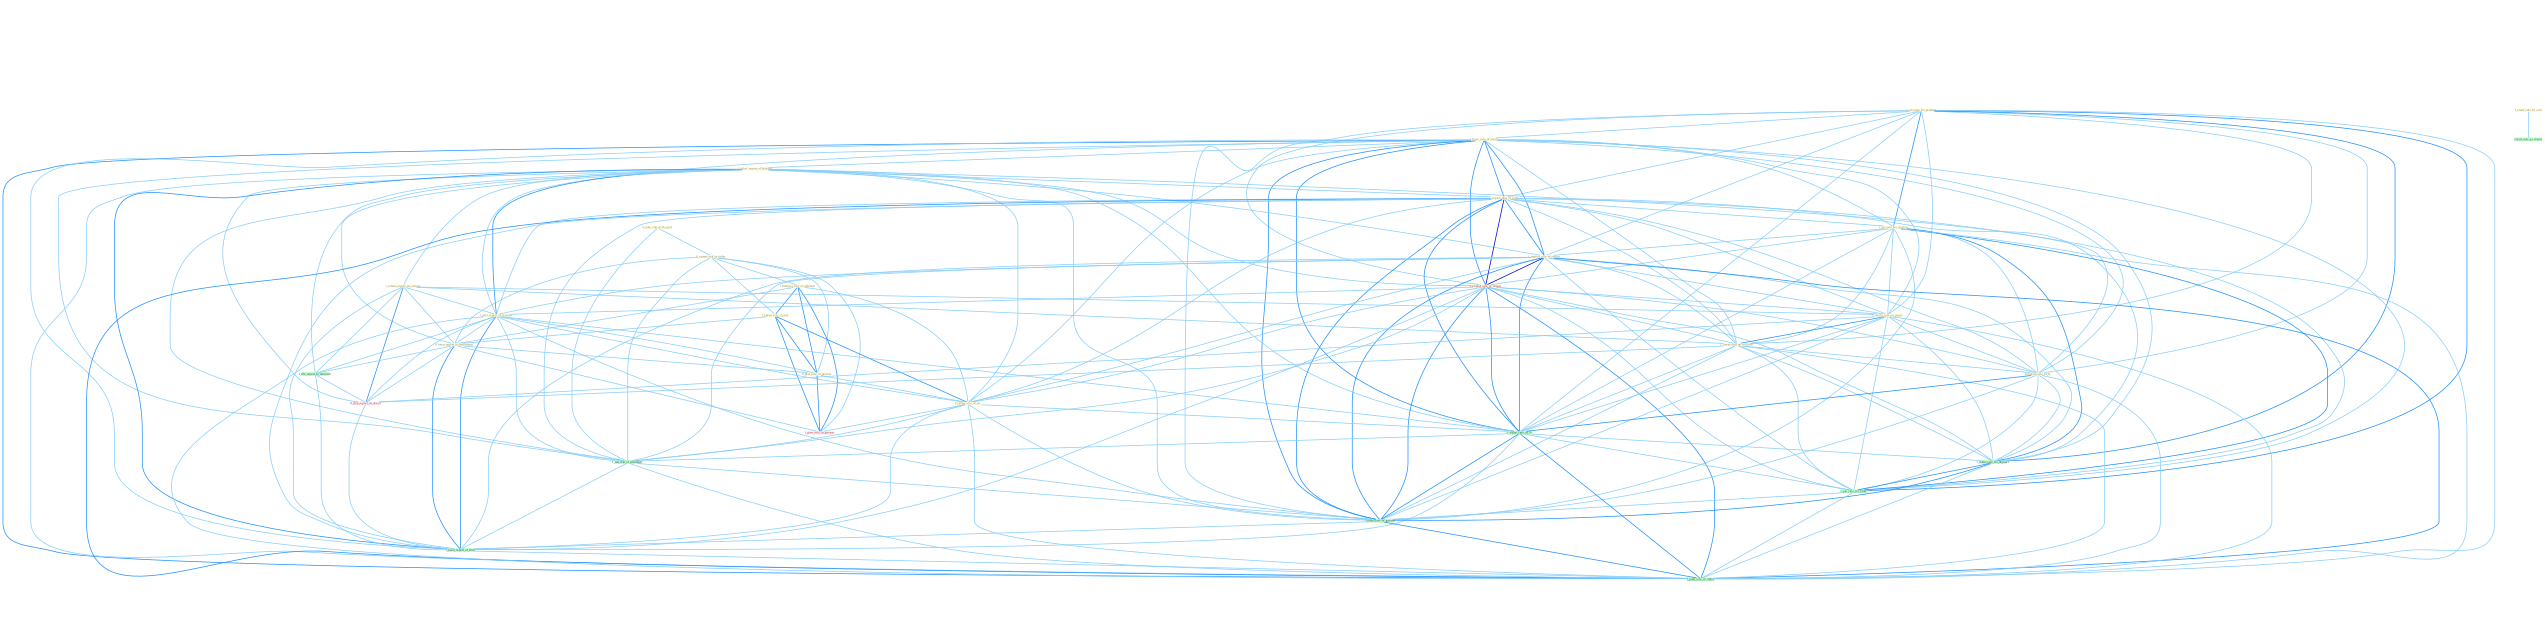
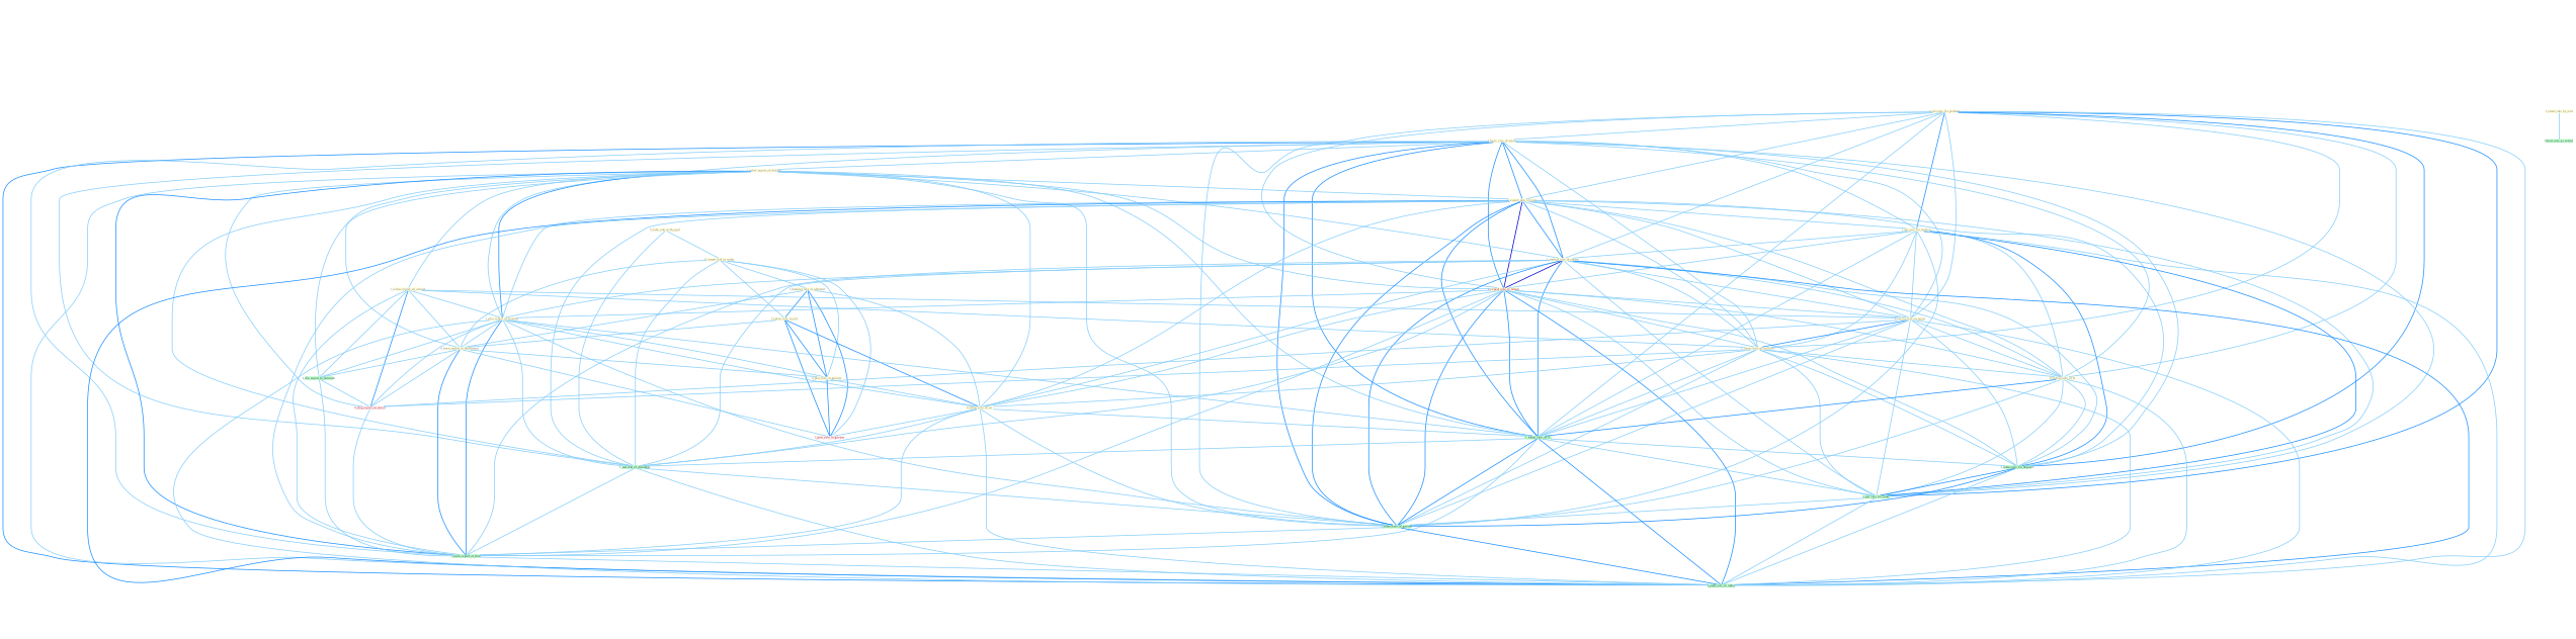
  graph {
    fontname="PT Serif"
    node [color="#ffffe0" fixedsize=true fontcolor="#8b7d6b" fontname="PT Serif" fontsize=4 shape=polygon style=filled]
    edge [color="#87cefa" fontname="PT Serif" w=1]
    "1_rais_rate_for_product " [height=.06 width=.5]
    "0_take_risk_with_capit " [height=.06 width=.5]
    "0_accept_risk_in_order " [height=.06 width=.5]
    "1_have_rate_of_injuri " [height=.06 width=.5]
    "1_label_report_of_friction " [height=.06 width=.5]
    "1_expect_rate_of_loan " [height=.06 width=.5]
    "1_set_rate_for_station " [height=.06 width=.5]
    "0_enact_rule_by_end " [height=.06 width=.5]
    "1_increas_rate_of_return " [height=.06 width=.5]
    "1_hamper_role_in_attempt " [height=.06 width=.5]
    "1_releas_report_on_extent " [height=.06 width=.5]
    "0_taken_role_in_aid " [height=.06 width=.5]
    "1_expect_rate_of_return " [fontcolor="#b22222" height=.06 width=.5]
    "1_plai_report_of_tension " [height=.06 width=.5]
    "1_retain_rate_on_paper " [height=.06 width=.5]
    "0_been_report_in_entitynam " [height=.06 width=.5]
    "0_plai_role_in_process " [height=.06 width=.5]
    "0_taken_role_of_on " [height=.06 width=.5]
    n19 [height=.06 label="1_lower_end_on_million" width=.5]
    "0_reckon_rate_at_% " [height=.06 width=.5]
    "0_stop_report_on_street " [color="#fff0f5" fontcolor="#b22222" height=.06 width=.5]
    "1_give_role_in_govern " [color="#fff0f5" fontcolor="#b22222" height=.06 width=.5]
    "1_equal_rate_of_% " [color="#BDFCC9" fontcolor="#2f4f4f" height=.06 width=.5]
    "1_reduc_rate_for_deposit " [color="#BDFCC9" fontcolor="#2f4f4f" height=.06 width=.5]
    "1_pai_rate_for_fund " [color="#BDFCC9" fontcolor="#2f4f4f" height=.06 width=.5]
    "1_reduc_rate_of_growth " [color="#BDFCC9" fontcolor="#2f4f4f" height=.06 width=.5]
    "1_push_rate_of_inflat " [color="#BDFCC9" fontcolor="#2f4f4f" height=.06 width=.5]
    "1_run_risk_of_disintegr " [color="#BDFCC9" fontcolor="#2f4f4f" height=.06 width=.5]
    "1_been_report_of_firm " [color="#BDFCC9" fontcolor="#2f4f4f" height=.06 width=.5]
    "1_file_report_to_network " [color="#BDFCC9" fontcolor="#2f4f4f" height=.06 width=.5]
    "0_hail_rule_as_victori " [color="#BDFCC9" fontcolor="#2f4f4f" height=.06 width=.5]
    subgraph sub_1 {
      "1_rais_rate_for_product "
      "0_take_risk_with_capit "
      "0_accept_risk_in_order "
      "1_have_rate_of_injuri "
      "1_label_report_of_friction "
      "1_expect_rate_of_loan "
      "1_set_rate_for_station "
      "0_enact_rule_by_end "
      "1_increas_rate_of_return "
      "1_hamper_role_in_attempt "
      "1_releas_report_on_extent "
      "0_taken_role_in_aid "
      "1_expect_rate_of_return "
      "1_plai_report_of_tension "
      "1_retain_rate_on_paper "
      "0_been_report_in_entitynam "
      "0_plai_role_in_process "
      "0_taken_role_of_on "
      n19
      "0_reckon_rate_at_% "
    }
    subgraph sub_2 {
      "0_stop_report_on_street "
      "1_give_role_in_govern "
    }
    "1_rais_rate_for_product " -- "1_have_rate_of_injuri "
    "1_rais_rate_for_product " -- "1_expect_rate_of_loan "
    "1_rais_rate_for_product " -- "1_set_rate_for_station " [color="#1e90ff" w=2]
    "1_rais_rate_for_product " -- "1_increas_rate_of_return "
    "1_rais_rate_for_product " -- "1_expect_rate_of_return "
    "1_rais_rate_for_product " -- "1_retain_rate_on_paper "
    "1_rais_rate_for_product " -- n19
    "1_rais_rate_for_product " -- "0_reckon_rate_at_% "
    "1_rais_rate_for_product " -- "1_equal_rate_of_% "
    "1_rais_rate_for_product " -- "1_reduc_rate_for_deposit " [color="#1e90ff" w=2]
    "1_rais_rate_for_product " -- "1_pai_rate_for_fund " [color="#1e90ff" w=2]
    "1_rais_rate_for_product " -- "1_reduc_rate_of_growth "
    "1_rais_rate_for_product " -- "1_push_rate_of_inflat "
    "0_take_risk_with_capit " -- "0_accept_risk_in_order "
    "0_take_risk_with_capit " -- "1_run_risk_of_disintegr "
    "0_accept_risk_in_order " -- "1_hamper_role_in_attempt "
    "0_accept_risk_in_order " -- "0_taken_role_in_aid "
    "0_accept_risk_in_order " -- "0_been_report_in_entitynam "
    "0_accept_risk_in_order " -- "0_plai_role_in_process "
    "0_accept_risk_in_order " -- "1_give_role_in_govern "
    "0_accept_risk_in_order " -- "1_run_risk_of_disintegr "
    "1_have_rate_of_injuri " -- "1_label_report_of_friction "
    "1_have_rate_of_injuri " -- "1_expect_rate_of_loan " [color="#1e90ff" w=2]
    "1_have_rate_of_injuri " -- "1_set_rate_for_station "
    "1_have_rate_of_injuri " -- "1_increas_rate_of_return " [color="#1e90ff" w=2]
    "1_have_rate_of_injuri " -- "1_expect_rate_of_return " [color="#1e90ff" w=2]
    "1_have_rate_of_injuri " -- "1_plai_report_of_tension "
    "1_have_rate_of_injuri " -- "1_retain_rate_on_paper "
-   "1_have_rate_of_injuri " -- "0_taken_role_of_on "
+   n19 -- "0_taken_role_of_on "
    "1_have_rate_of_injuri " -- n19
    "1_have_rate_of_injuri " -- "0_reckon_rate_at_% "
    "1_have_rate_of_injuri " -- "1_equal_rate_of_% " [color="#1e90ff" w=2]
    "1_have_rate_of_injuri " -- "1_reduc_rate_for_deposit "
    "1_have_rate_of_injuri " -- "1_pai_rate_for_fund "
    "1_have_rate_of_injuri " -- "1_reduc_rate_of_growth " [color="#1e90ff" w=2]
    "1_have_rate_of_injuri " -- "1_push_rate_of_inflat " [color="#1e90ff" w=2]
    "1_have_rate_of_injuri " -- "1_run_risk_of_disintegr "
    "1_have_rate_of_injuri " -- "1_been_report_of_firm "
    "1_label_report_of_friction " -- "1_expect_rate_of_loan "
    "1_label_report_of_friction " -- "1_increas_rate_of_return "
    "1_label_report_of_friction " -- "1_releas_report_on_extent "
    "1_label_report_of_friction " -- "1_expect_rate_of_return "
    "1_label_report_of_friction " -- "1_plai_report_of_tension " [color="#1e90ff" w=2]
    "1_label_report_of_friction " -- "0_been_report_in_entitynam "
    "1_label_report_of_friction " -- "0_taken_role_of_on "
    "1_label_report_of_friction " -- "0_stop_report_on_street "
    "1_label_report_of_friction " -- "1_equal_rate_of_% "
    "1_label_report_of_friction " -- "1_reduc_rate_of_growth "
    "1_label_report_of_friction " -- "1_push_rate_of_inflat "
    "1_label_report_of_friction " -- "1_run_risk_of_disintegr "
    "1_label_report_of_friction " -- "1_been_report_of_firm " [color="#1e90ff" w=2]
    "1_label_report_of_friction " -- "1_file_report_to_network "
    "1_expect_rate_of_loan " -- "1_set_rate_for_station "
    "1_expect_rate_of_loan " -- "1_increas_rate_of_return " [color="#1e90ff" w=2]
    "1_expect_rate_of_loan " -- "1_expect_rate_of_return " [color="#0000cd" w=3]
    "1_expect_rate_of_loan " -- "1_plai_report_of_tension "
    "1_expect_rate_of_loan " -- "1_retain_rate_on_paper "
    "1_expect_rate_of_loan " -- "0_taken_role_of_on "
    "1_expect_rate_of_loan " -- n19
    "1_expect_rate_of_loan " -- "0_reckon_rate_at_% "
    "1_expect_rate_of_loan " -- "1_equal_rate_of_% " [color="#1e90ff" w=2]
    "1_expect_rate_of_loan " -- "1_reduc_rate_for_deposit "
    "1_expect_rate_of_loan " -- "1_pai_rate_for_fund "
    "1_expect_rate_of_loan " -- "1_reduc_rate_of_growth " [color="#1e90ff" w=2]
    "1_expect_rate_of_loan " -- "1_push_rate_of_inflat " [color="#1e90ff" w=2]
    "1_expect_rate_of_loan " -- "1_run_risk_of_disintegr "
    "1_expect_rate_of_loan " -- "1_been_report_of_firm "
    "1_set_rate_for_station " -- "1_increas_rate_of_return "
    "1_set_rate_for_station " -- "1_expect_rate_of_return "
    "1_set_rate_for_station " -- "1_retain_rate_on_paper "
    "1_set_rate_for_station " -- n19
    "1_set_rate_for_station " -- "0_reckon_rate_at_% "
    "1_set_rate_for_station " -- "1_equal_rate_of_% "
    "1_set_rate_for_station " -- "1_reduc_rate_for_deposit " [color="#1e90ff" w=2]
    "1_set_rate_for_station " -- "1_pai_rate_for_fund " [color="#1e90ff" w=2]
    "1_set_rate_for_station " -- "1_reduc_rate_of_growth "
    "1_set_rate_for_station " -- "1_push_rate_of_inflat "
    "0_enact_rule_by_end " -- "0_hail_rule_as_victori "
    "1_increas_rate_of_return " -- "1_expect_rate_of_return " [color="#0000cd" w=3]
    "1_increas_rate_of_return " -- "1_plai_report_of_tension "
    "1_increas_rate_of_return " -- "1_retain_rate_on_paper "
    "1_increas_rate_of_return " -- "0_taken_role_of_on "
    "1_increas_rate_of_return " -- n19
-   "1_label_report_of_friction " -- "0_reckon_rate_at_% "
+   "1_increas_rate_of_return " -- "0_reckon_rate_at_% "
    "1_increas_rate_of_return " -- "1_equal_rate_of_% " [color="#1e90ff" w=2]
    "1_increas_rate_of_return " -- "1_reduc_rate_for_deposit "
    "1_increas_rate_of_return " -- "1_pai_rate_for_fund "
    "1_increas_rate_of_return " -- "1_reduc_rate_of_growth " [color="#1e90ff" w=2]
    "1_increas_rate_of_return " -- "1_push_rate_of_inflat " [color="#1e90ff" w=2]
    "1_increas_rate_of_return " -- "1_run_risk_of_disintegr "
    "1_increas_rate_of_return " -- "1_been_report_of_firm "
    "1_hamper_role_in_attempt " -- "0_taken_role_in_aid " [color="#1e90ff" w=2]
    "1_hamper_role_in_attempt " -- "0_been_report_in_entitynam "
    "1_hamper_role_in_attempt " -- "0_plai_role_in_process " [color="#1e90ff" w=2]
    "1_hamper_role_in_attempt " -- "0_taken_role_of_on "
    "1_hamper_role_in_attempt " -- "1_give_role_in_govern " [color="#1e90ff" w=2]
    "1_releas_report_on_extent " -- "1_plai_report_of_tension "
    "1_releas_report_on_extent " -- "1_retain_rate_on_paper "
    "1_releas_report_on_extent " -- "0_been_report_in_entitynam "
    "1_releas_report_on_extent " -- n19
    "1_releas_report_on_extent " -- "0_stop_report_on_street " [color="#1e90ff" w=2]
    "1_releas_report_on_extent " -- "1_been_report_of_firm "
    "1_releas_report_on_extent " -- "1_file_report_to_network "
    "0_taken_role_in_aid " -- "0_been_report_in_entitynam "
    "0_taken_role_in_aid " -- "0_plai_role_in_process " [color="#1e90ff" w=2]
    "0_taken_role_in_aid " -- "0_taken_role_of_on " [color="#1e90ff" w=2]
    "0_taken_role_in_aid " -- "1_give_role_in_govern " [color="#1e90ff" w=2]
    "1_expect_rate_of_return " -- "1_plai_report_of_tension "
    "1_expect_rate_of_return " -- "1_retain_rate_on_paper "
    "1_expect_rate_of_return " -- "0_taken_role_of_on "
    "1_expect_rate_of_return " -- n19
    "1_expect_rate_of_return " -- "0_reckon_rate_at_% "
    "1_expect_rate_of_return " -- "1_equal_rate_of_% " [color="#1e90ff" w=2]
    "1_expect_rate_of_return " -- "1_reduc_rate_for_deposit "
    "1_expect_rate_of_return " -- "1_pai_rate_for_fund "
    "1_expect_rate_of_return " -- "1_reduc_rate_of_growth " [color="#1e90ff" w=2]
    "1_expect_rate_of_return " -- "1_push_rate_of_inflat " [color="#1e90ff" w=2]
    "1_expect_rate_of_return " -- "1_run_risk_of_disintegr "
    "1_expect_rate_of_return " -- "1_been_report_of_firm "
    "1_plai_report_of_tension " -- "0_been_report_in_entitynam "
    "1_plai_report_of_tension " -- "0_plai_role_in_process "
    "1_plai_report_of_tension " -- "0_taken_role_of_on "
    "1_plai_report_of_tension " -- "0_stop_report_on_street "
    "1_plai_report_of_tension " -- "1_equal_rate_of_% "
    "1_plai_report_of_tension " -- "1_reduc_rate_of_growth "
    "1_plai_report_of_tension " -- "1_push_rate_of_inflat "
    "1_plai_report_of_tension " -- "1_run_risk_of_disintegr "
    "1_plai_report_of_tension " -- "1_been_report_of_firm " [color="#1e90ff" w=2]
    "1_plai_report_of_tension " -- "1_file_report_to_network "
    "1_retain_rate_on_paper " -- n19 [color="#1e90ff" w=2]
    "1_retain_rate_on_paper " -- "0_reckon_rate_at_% "
    "1_retain_rate_on_paper " -- "0_stop_report_on_street "
    "1_retain_rate_on_paper " -- "1_equal_rate_of_% "
    "1_retain_rate_on_paper " -- "1_reduc_rate_for_deposit "
    "1_retain_rate_on_paper " -- "1_pai_rate_for_fund "
    "1_retain_rate_on_paper " -- "1_reduc_rate_of_growth "
    "1_retain_rate_on_paper " -- "1_push_rate_of_inflat "
    "0_been_report_in_entitynam " -- "0_plai_role_in_process "
    "0_been_report_in_entitynam " -- "0_stop_report_on_street "
    "0_been_report_in_entitynam " -- "1_give_role_in_govern "
    "0_been_report_in_entitynam " -- "1_been_report_of_firm " [color="#1e90ff" w=2]
    "0_been_report_in_entitynam " -- "1_file_report_to_network "
    "0_plai_role_in_process " -- "0_taken_role_of_on "
    "0_plai_role_in_process " -- "1_give_role_in_govern " [color="#1e90ff" w=2]
    "0_taken_role_of_on " -- "1_give_role_in_govern "
    "0_taken_role_of_on " -- "1_equal_rate_of_% "
    "0_taken_role_of_on " -- "1_reduc_rate_of_growth "
    "0_taken_role_of_on " -- "1_push_rate_of_inflat "
    "0_taken_role_of_on " -- "1_run_risk_of_disintegr "
    "0_taken_role_of_on " -- "1_been_report_of_firm "
    n19 -- "0_reckon_rate_at_% "
    n19 -- "0_stop_report_on_street "
    n19 -- "1_equal_rate_of_% "
    n19 -- "1_reduc_rate_for_deposit "
    n19 -- "1_pai_rate_for_fund "
    n19 -- "1_reduc_rate_of_growth "
    n19 -- "1_push_rate_of_inflat "
    "0_reckon_rate_at_% " -- "1_equal_rate_of_% " [color="#1e90ff" w=2]
    "0_reckon_rate_at_% " -- "1_reduc_rate_for_deposit "
    "0_reckon_rate_at_% " -- "1_pai_rate_for_fund "
    "0_reckon_rate_at_% " -- "1_reduc_rate_of_growth "
    "0_reckon_rate_at_% " -- "1_push_rate_of_inflat "
    "0_stop_report_on_street " -- "1_been_report_of_firm "
    "1_equal_rate_of_% " -- "1_reduc_rate_for_deposit "
    "1_equal_rate_of_% " -- "1_pai_rate_for_fund "
    "1_equal_rate_of_% " -- "1_reduc_rate_of_growth " [color="#1e90ff" w=2]
    "1_equal_rate_of_% " -- "1_push_rate_of_inflat " [color="#1e90ff" w=2]
    "1_equal_rate_of_% " -- "1_run_risk_of_disintegr "
    "1_equal_rate_of_% " -- "1_been_report_of_firm "
    "1_reduc_rate_for_deposit " -- "1_pai_rate_for_fund " [color="#1e90ff" w=2]
    "1_reduc_rate_for_deposit " -- "1_reduc_rate_of_growth " [color="#1e90ff" w=2]
    "1_reduc_rate_for_deposit " -- "1_push_rate_of_inflat "
    "1_pai_rate_for_fund " -- "1_reduc_rate_of_growth "
    "1_pai_rate_for_fund " -- "1_push_rate_of_inflat "
    "1_reduc_rate_of_growth " -- "1_push_rate_of_inflat " [color="#1e90ff" w=2]
    "1_reduc_rate_of_growth " -- "1_been_report_of_firm "
    "1_run_risk_of_disintegr " -- "1_reduc_rate_of_growth "
    "1_run_risk_of_disintegr " -- "1_push_rate_of_inflat "
    "1_run_risk_of_disintegr " -- "1_been_report_of_firm "
    "1_been_report_of_firm " -- "1_push_rate_of_inflat "
    "1_file_report_to_network " -- "0_stop_report_on_street "
    "1_file_report_to_network " -- "1_been_report_of_firm "
  }
